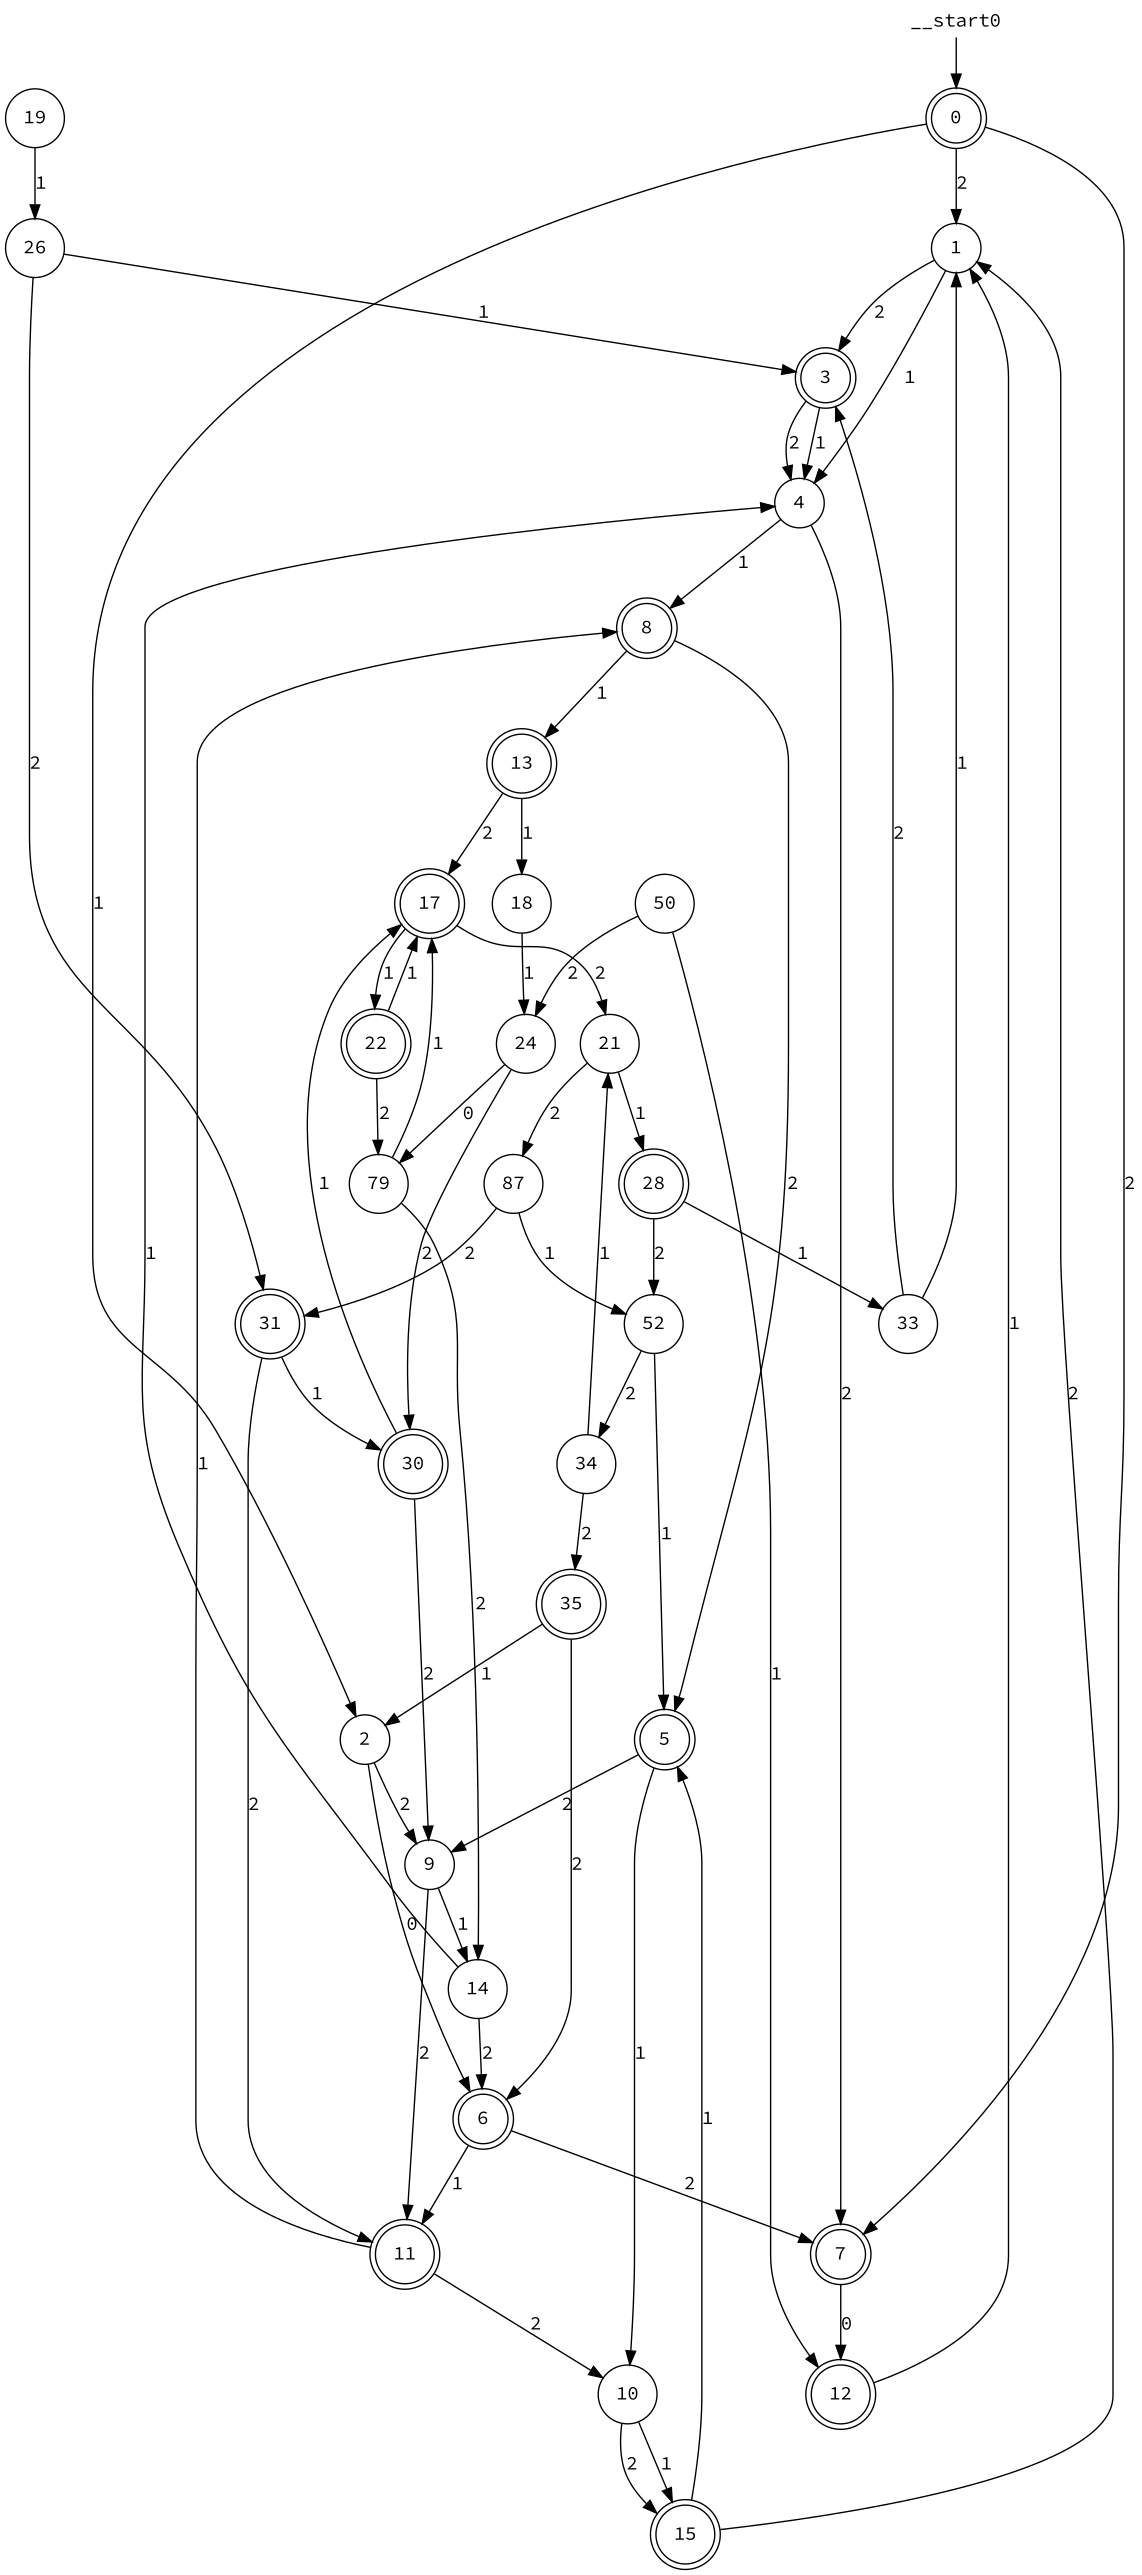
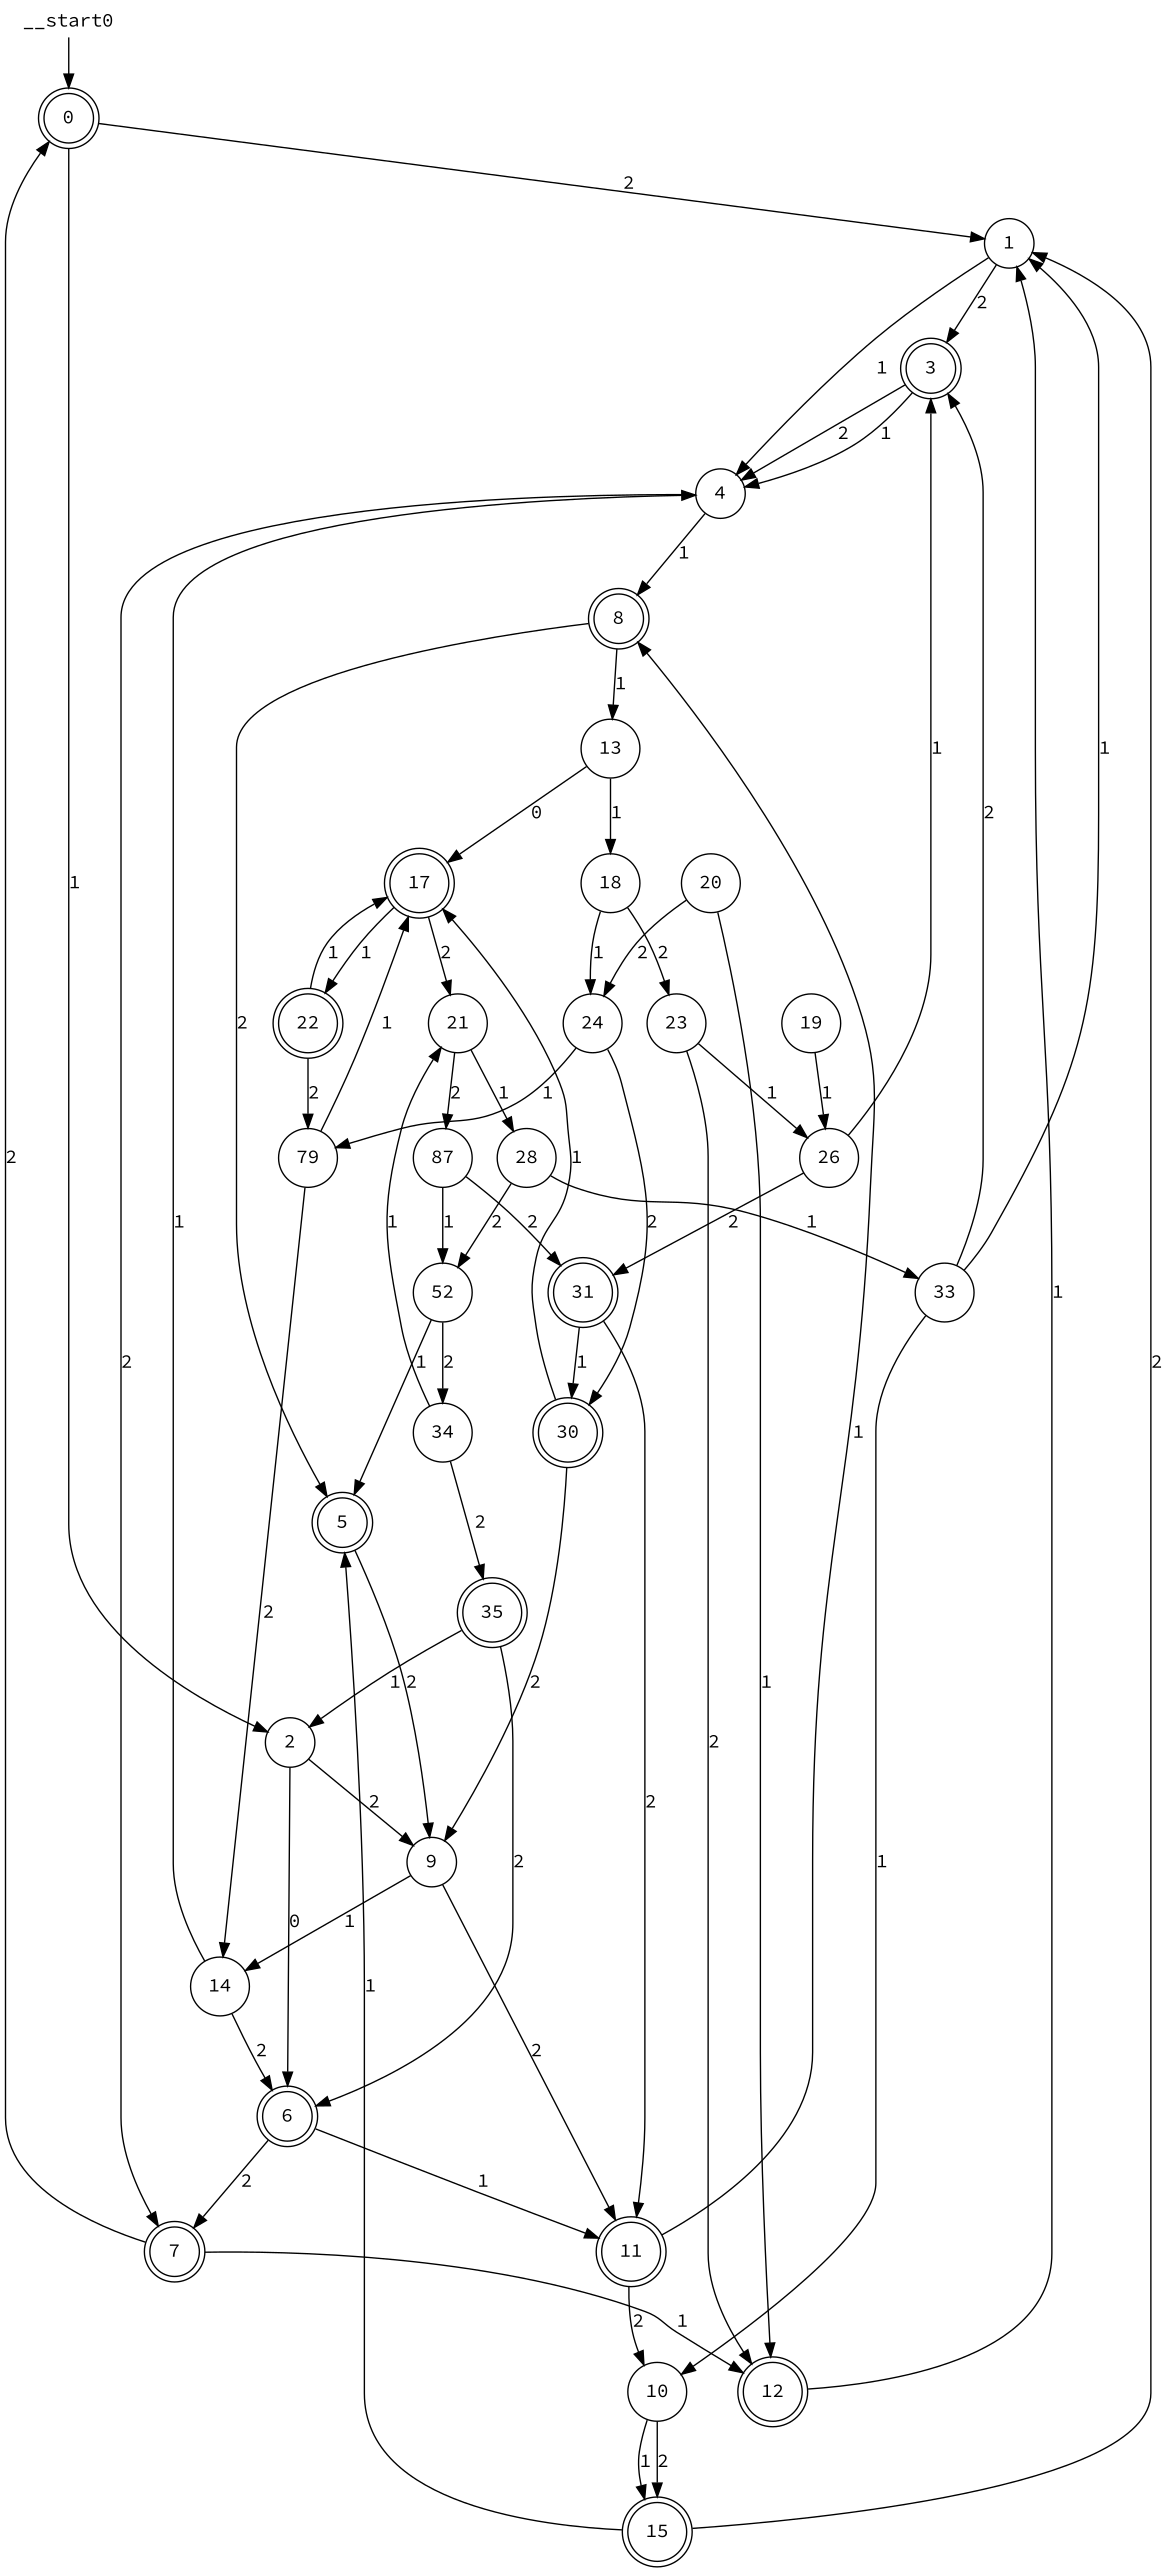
  digraph {
    fontname="Source Code Pro"
    node [fontname="Source Code Pro" shape=circle]
    edge [fontname="Source Code Pro"]
    n1 [label=0 shape=doublecircle]
    n2 [label=1]
    n3 [label=2]
    n4 [label=3 shape=doublecircle]
    n5 [label=4]
    n6 [label=6 shape=doublecircle]
    n7 [label=9]
    n8 [label=7 shape=doublecircle]
    n9 [label=8 shape=doublecircle]
    n10 [label=5 shape=doublecircle]
    n11 [label=10]
    n12 [label=11 shape=doublecircle]
    n13 [label=12 shape=doublecircle]
-   n14 [label=13 shape=doublecircle]
+   n14 [label=13]
    n15 [label=14]
    n16 [label=15 shape=doublecircle]
    n17 [label=17 shape=doublecircle]
    n18 [label=18]
    n19 [label=21]
    n20 [label=22 shape=doublecircle]
+   n21 [label=23]
    n22 [label=24]
    n23 [label=19]
    n24 [label=26]
-   n25 [label=50]
+   n25 [label=20]
    n26 [label=87]
-   n27 [label=28 shape=doublecircle]
+   n27 [label=28]
    n28 [label=79]
    n29 [label=30 shape=doublecircle]
    n30 [label=31 shape=doublecircle]
    n31 [label=52]
    n32 [label=33]
    n33 [label=34]
    n34 [label=35 shape=doublecircle]
    __start0 [height=0 shape=none width=0]
    n1 -> n2 [label=2]
    n1 -> n3 [label=1]
    n2 -> n4 [label=2]
    n2 -> n5 [label=1]
    n3 -> n6 [label=0]
    n3 -> n7 [label=2]
    n4 -> n5 [label=2]
    n4 -> n5 [label=1]
    n5 -> n8 [label=2]
    n5 -> n9 [label=1]
    n6 -> n8 [label=2]
    n6 -> n12 [label=1]
    n7 -> n12 [label=2]
    n7 -> n15 [label=1]
-   n1 -> n8 [label=2]
-   n8 -> n13 [label=0]
+   n8 -> n1 [label=2]
+   n8 -> n13 [label=1]
    n9 -> n10 [label=2]
    n9 -> n14 [label=1]
    n10 -> n7 [label=2]
-   n10 -> n11 [label=1]
+   n32 -> n11 [label=1]
    n11 -> n16 [label=2]
    n11 -> n16 [label=1]
    n12 -> n9 [label=1]
    n12 -> n11 [label=2]
    n13 -> n2 [label=1]
-   n14 -> n17 [label=2]
+   n14 -> n17 [label=0]
    n14 -> n18 [label=1]
    n15 -> n5 [label=1]
    n15 -> n6 [label=2]
    n16 -> n2 [label=2]
    n16 -> n10 [label=1]
    n17 -> n19 [label=2]
    n17 -> n20 [label=1]
+   n18 -> n21 [label=2]
    n18 -> n22 [label=1]
    n19 -> n26 [label=2]
    n19 -> n27 [label=1]
    n20 -> n17 [label=1]
    n20 -> n28 [label=2]
-   n22 -> n28 [label=0]
+   n21 -> n13 [label=2]
+   n21 -> n24 [label=1]
+   n22 -> n28 [label=1]
    n22 -> n29 [label=2]
    n23 -> n24 [label=1]
    n24 -> n4 [label=1]
    n24 -> n30 [label=2]
    n25 -> n13 [label=1]
    n25 -> n22 [label=2]
    n26 -> n30 [label=2]
    n26 -> n31 [label=1]
    n27 -> n31 [label=2]
    n27 -> n32 [label=1]
    n28 -> n15 [label=2]
    n28 -> n17 [label=1]
    n29 -> n7 [label=2]
    n29 -> n17 [label=1]
    n30 -> n12 [label=2]
    n30 -> n29 [label=1]
    n31 -> n10 [label=1]
    n31 -> n33 [label=2]
    n32 -> n2 [label=1]
    n32 -> n4 [label=2]
    n33 -> n19 [label=1]
    n33 -> n34 [label=2]
    n34 -> n3 [label=1]
    n34 -> n6 [label=2]
    __start0 -> n1
  }
